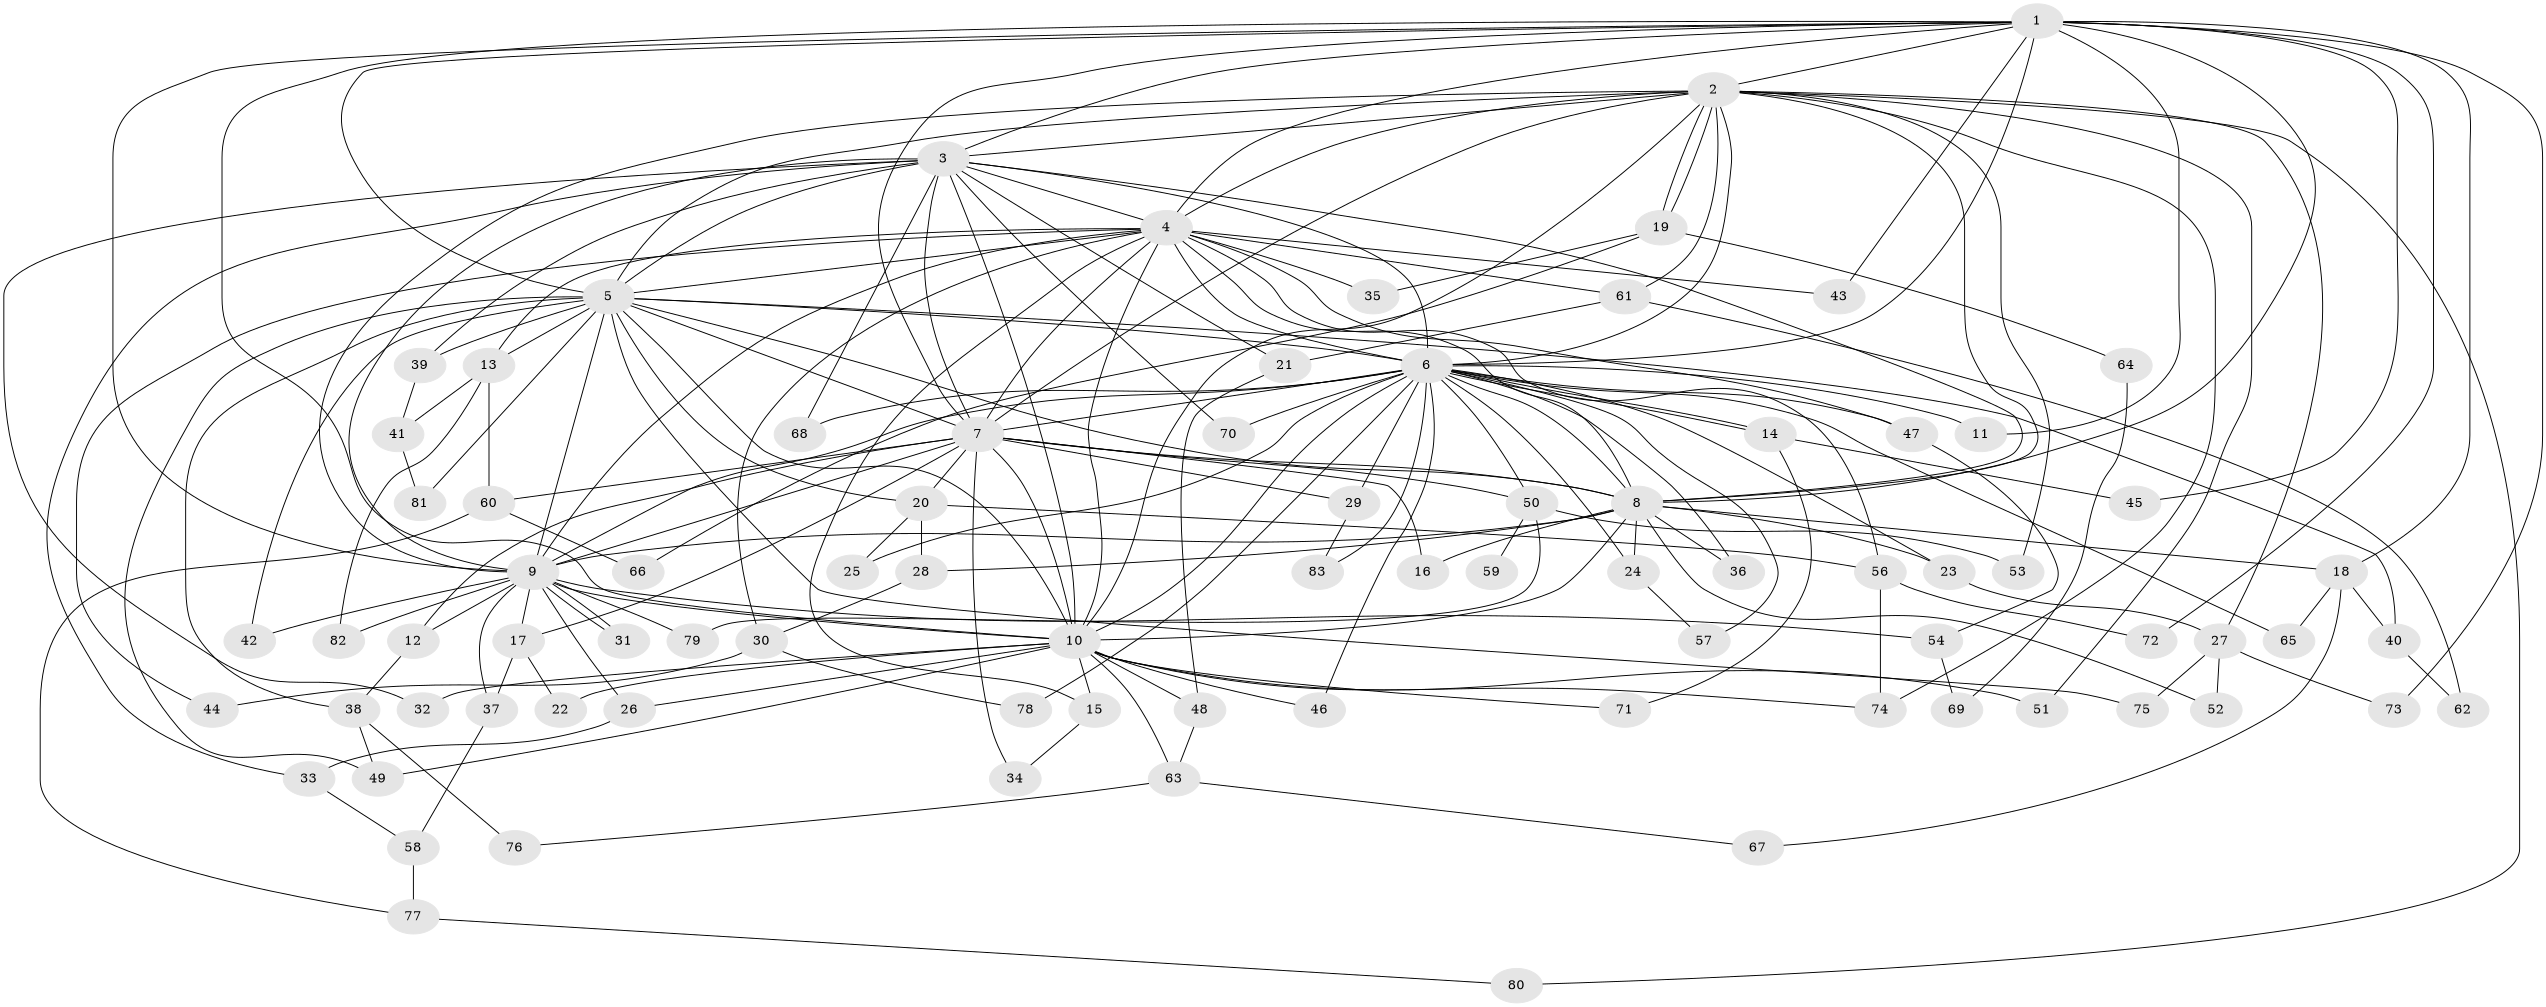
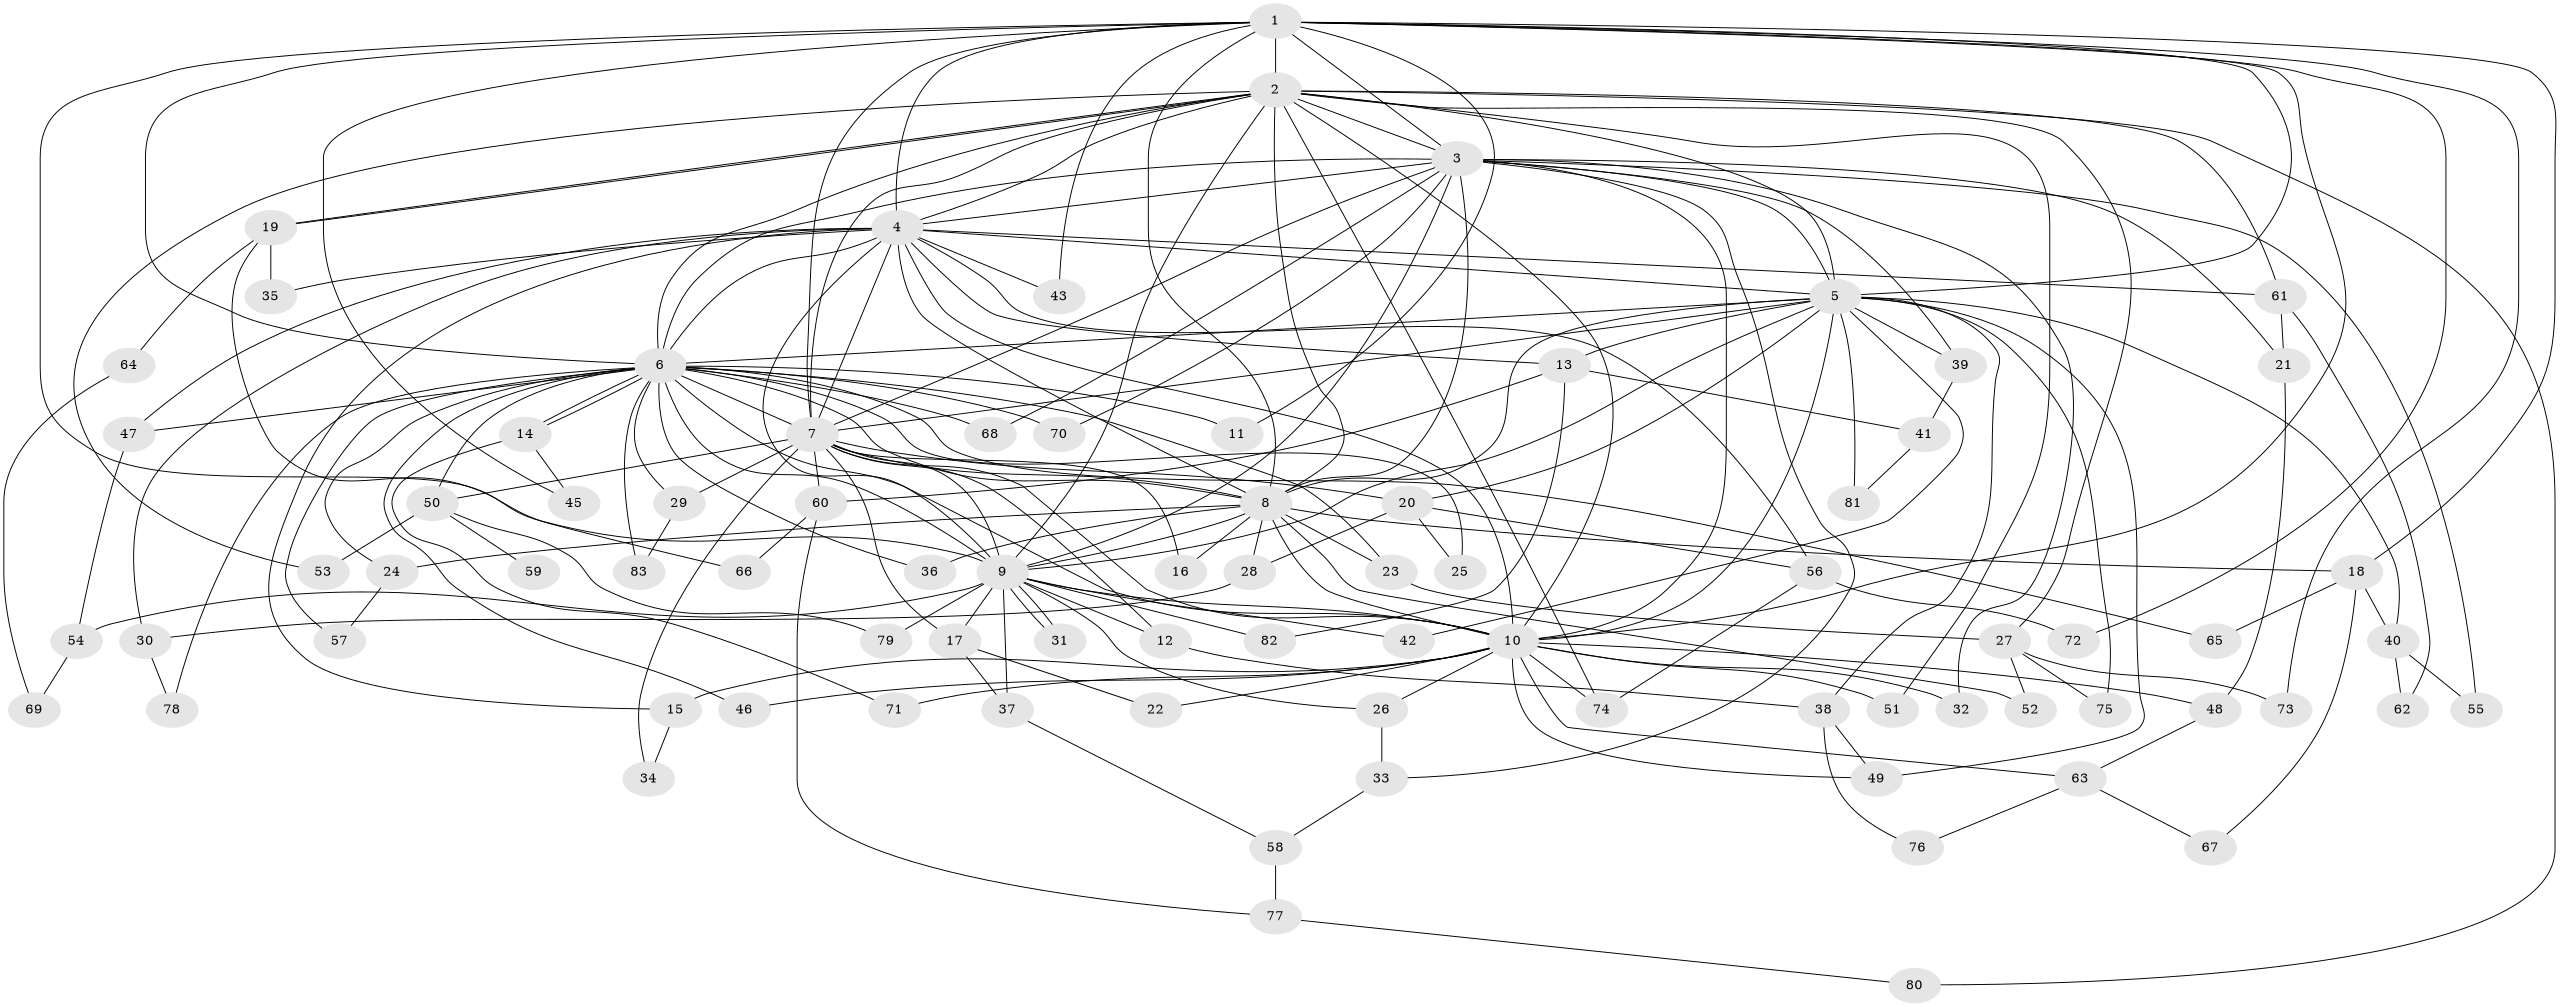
  graph {
    node [color=gray90 style=filled]
    1
    2
    3
    4
    5
    6
    7
    8
    9
    10
    11
    18
    43
    45
    72
    73
    19
    27
    51
    53
    61
    74
    80
    21
    32
    33
    39
+   55
    68
    70
    13
    15
    30
    35
-   44
    47
    56
    20
    38
    40
    42
    49
    75
    81
    14
    23
    24
    25
    29
    36
    46
    50
    57
    65
    78
    83
    12
    16
    17
    34
    60
    28
    52
    26
    31
    37
    54
    79
    82
    22
    48
    63
    71
    67
    64
    66
    62
    58
    41
    76
    59
    77
    69
    1 -- 2
    1 -- 3
    1 -- 4
    1 -- 5
    1 -- 6
    1 -- 7
    1 -- 8
    1 -- 9
    1 -- 10
    1 -- 11
    1 -- 18
    1 -- 43
    1 -- 45
    1 -- 72
    1 -- 73
    2 -- 3
    2 -- 4
    2 -- 5
    2 -- 6
    2 -- 7
    2 -- 8
    2 -- 9
    2 -- 10
    2 -- 19
    2 -- 19
    2 -- 27
    2 -- 51
    2 -- 53
    2 -- 61
    2 -- 74
    2 -- 80
    3 -- 4
    3 -- 5
    3 -- 6
    3 -- 7
    3 -- 8
    3 -- 9
    3 -- 10
    3 -- 21
    3 -- 32
    3 -- 33
    3 -- 39
+   3 -- 55
    3 -- 68
    3 -- 70
    4 -- 5
    4 -- 6
    4 -- 7
    4 -- 8
    4 -- 9
    4 -- 10
    4 -- 43
    4 -- 61
    4 -- 13
    4 -- 15
    4 -- 30
    4 -- 35
-   4 -- 44
    4 -- 47
    4 -- 56
    5 -- 6
    5 -- 7
    5 -- 8
    5 -- 9
    5 -- 10
    5 -- 39
    5 -- 13
    5 -- 20
    5 -- 38
    5 -- 40
    5 -- 42
    5 -- 49
    5 -- 75
    5 -- 81
    6 -- 7
    6 -- 8
    6 -- 9
    6 -- 10
    6 -- 11
    6 -- 68
    6 -- 70
    6 -- 47
    6 -- 14
    6 -- 14
    6 -- 23
    6 -- 24
    6 -- 25
    6 -- 29
    6 -- 36
    6 -- 46
    6 -- 50
    6 -- 57
    6 -- 65
    6 -- 78
    6 -- 83
    7 -- 8
    7 -- 9
    7 -- 10
    7 -- 20
    7 -- 29
    7 -- 50
    7 -- 12
    7 -- 16
    7 -- 17
    7 -- 34
    7 -- 60
    8 -- 9
    8 -- 10
    8 -- 18
    8 -- 23
    8 -- 24
    8 -- 36
    8 -- 16
    8 -- 28
    8 -- 52
    9 -- 10
    9 -- 42
    9 -- 12
    9 -- 17
    9 -- 26
    9 -- 31
    9 -- 31
    9 -- 37
    9 -- 54
    9 -- 79
    9 -- 82
    10 -- 51
    10 -- 74
    10 -- 32
    10 -- 15
    10 -- 49
    10 -- 46
    10 -- 26
    10 -- 22
    10 -- 48
    10 -- 63
    10 -- 71
    18 -- 40
    18 -- 65
    18 -- 67
    19 -- 35
    19 -- 64
    19 -- 66
    27 -- 73
    27 -- 75
    27 -- 52
    61 -- 21
    61 -- 62
    21 -- 48
    33 -- 58
    39 -- 41
    13 -- 60
    13 -- 82
    13 -- 41
    15 -- 34
-   30 -- 44
    30 -- 78
    47 -- 54
    56 -- 72
    56 -- 74
    20 -- 56
    20 -- 25
    20 -- 28
    38 -- 49
    38 -- 76
+   40 -- 55
    40 -- 62
    14 -- 45
    14 -- 71
    23 -- 27
    24 -- 57
    29 -- 83
    50 -- 53
    50 -- 79
    50 -- 59
    12 -- 38
    17 -- 37
    17 -- 22
    60 -- 66
    60 -- 77
    28 -- 30
    26 -- 33
    37 -- 58
    54 -- 69
    48 -- 63
    63 -- 67
    63 -- 76
    64 -- 69
    58 -- 77
    41 -- 81
    77 -- 80
  }
